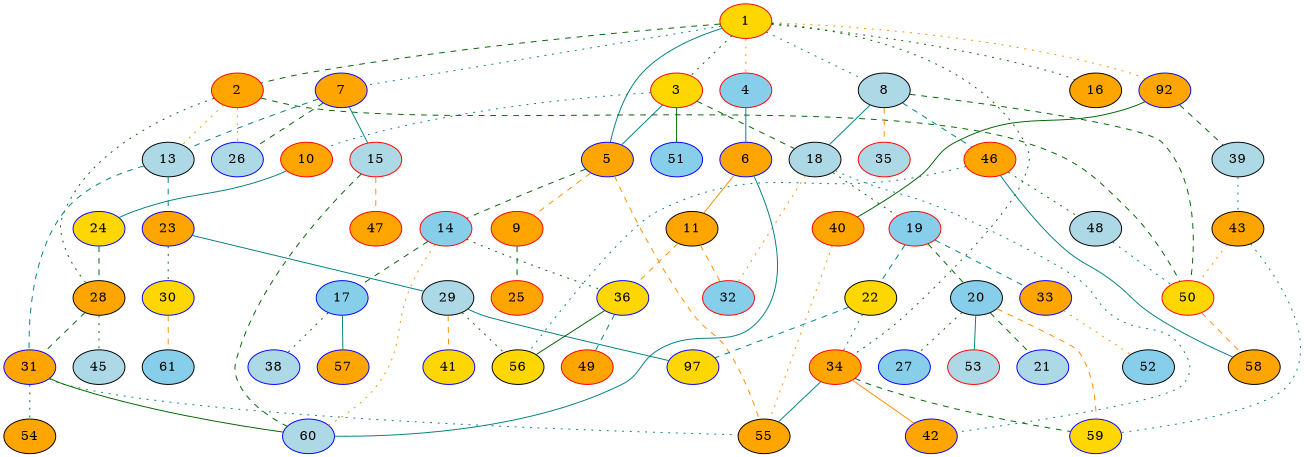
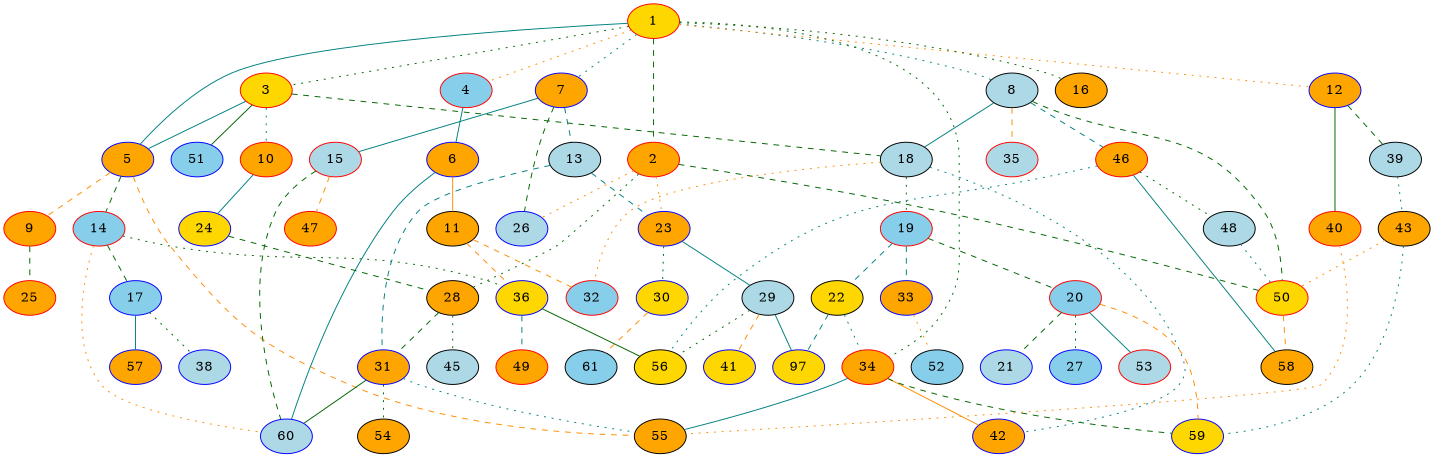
  graph {
    node [color=blue fillcolor=orange style=filled]
    edge [color=darkgreen style=dashed]
    1 [color=red fillcolor=gold]
    2 [color=red]
    3 [color=red fillcolor=gold]
    4 [color=red fillcolor=skyblue]
    5
    7
    8 [color=black fillcolor=lightblue]
-   12 [label=92]
+   12
    16 [color=black]
    34 [color=red]
    23
    26 [fillcolor=lightblue]
    28 [color=black]
    50 [color=red fillcolor=gold]
    10 [color=red]
    18 [color=black fillcolor=lightblue]
    51 [fillcolor=skyblue]
    6
    9 [color=red]
    14 [color=red fillcolor=skyblue]
    55 [color=black]
    13 [color=black fillcolor=lightblue]
    15 [color=red fillcolor=lightblue]
    35 [color=red fillcolor=lightblue]
    46 [color=red]
    39 [color=black fillcolor=lightblue]
    40 [color=red]
    42
    59 [fillcolor=gold]
    29 [color=black fillcolor=lightblue]
    30 [fillcolor=gold]
    31
    45 [color=black fillcolor=lightblue]
    58 [color=black]
    24 [fillcolor=gold]
    32 [color=red fillcolor=skyblue]
    19 [color=red fillcolor=skyblue]
    11 [color=black]
    60 [fillcolor=lightblue]
    25 [color=red]
    36 [fillcolor=gold]
    17 [fillcolor=skyblue]
    47 [color=red]
    56 [color=black fillcolor=gold]
    48 [color=black fillcolor=lightblue]
    49 [color=red]
    43 [color=black]
    54 [color=black]
    38 [fillcolor=lightblue]
    57
-   20 [color=black fillcolor=skyblue]
+   20 [color=red fillcolor=skyblue]
    22 [color=black fillcolor=gold]
    33
    21 [fillcolor=lightblue]
    27 [fillcolor=skyblue]
    53 [color=red fillcolor=lightblue]
    n57 [fillcolor=gold label=97]
    52 [color=black fillcolor=skyblue]
    41 [fillcolor=gold]
    61 [color=black fillcolor=skyblue]
    1 -- 2
    1 -- 3 [style=dotted]
    1 -- 4 [color=darkorange style=dotted]
    1 -- 5 [color=teal style=solid]
    1 -- 7 [color=teal style=dotted]
    1 -- 8 [color=teal style=dotted]
    1 -- 12 [color=darkorange style=dotted]
    1 -- 16 [style=dotted]
    1 -- 34 [style=dotted]
-   2 -- 13 [color=darkorange style=dotted]
+   2 -- 23 [color=darkorange style=dotted]
    2 -- 26 [color=darkorange style=dotted]
    2 -- 28 [style=dotted]
    2 -- 50
    3 -- 5 [color=teal style=solid]
    3 -- 10 [color=teal style=dotted]
    3 -- 18
    3 -- 51 [style=solid]
    4 -- 6 [color=teal style=solid]
    5 -- 9 [color=darkorange]
    5 -- 14
    5 -- 55 [color=darkorange]
    7 -- 26
    7 -- 13 [color=teal]
    7 -- 15 [color=teal style=solid]
    8 -- 50
    8 -- 18 [color=teal style=solid]
    8 -- 35 [color=darkorange]
    8 -- 46 [color=teal]
    12 -- 39
    12 -- 40 [style=solid]
    34 -- 55 [color=teal style=solid]
    34 -- 42 [color=darkorange style=solid]
    34 -- 59
    23 -- 29 [color=teal style=solid]
    23 -- 30 [style=dotted]
    28 -- 31
    28 -- 45 [style=dotted]
    50 -- 58 [color=darkorange]
    10 -- 24 [color=teal style=solid]
    18 -- 42 [color=teal style=dotted]
    18 -- 32 [color=darkorange style=dotted]
    18 -- 19 [style=dotted]
    6 -- 11 [color=darkorange style=solid]
    6 -- 60 [color=teal style=solid]
    9 -- 25
    14 -- 60 [color=darkorange style=dotted]
    14 -- 36 [style=dotted]
    14 -- 17
    13 -- 23 [color=teal]
    13 -- 31 [color=teal]
    15 -- 60
    15 -- 47 [color=darkorange]
    46 -- 58 [color=teal style=solid]
    46 -- 56 [color=teal style=dotted]
    46 -- 48 [style=dotted]
    39 -- 43 [color=teal style=dotted]
    40 -- 55 [color=darkorange style=dotted]
    29 -- 56 [style=dotted]
    29 -- n57 [color=teal style=solid]
    29 -- 41 [color=darkorange]
    30 -- 61 [color=darkorange]
    31 -- 55 [color=teal style=dotted]
    31 -- 60 [style=solid]
    31 -- 54 [style=dotted]
    24 -- 28
    19 -- 20
    19 -- 22 [color=teal]
    19 -- 33 [color=teal]
    11 -- 32 [color=darkorange]
    11 -- 36 [color=darkorange]
    36 -- 56 [style=solid]
    36 -- 49 [color=teal]
    17 -- 38 [style=dotted]
    17 -- 57 [color=teal style=solid]
    48 -- 50 [color=teal style=dotted]
    43 -- 50 [color=darkorange style=dotted]
    43 -- 59 [color=teal style=dotted]
    20 -- 59 [color=darkorange]
    20 -- 21
    20 -- 27 [style=dotted]
    20 -- 53 [color=teal style=solid]
    22 -- 34 [color=teal style=dotted]
    22 -- n57 [color=teal]
    33 -- 52 [color=darkorange style=dotted]
  }
